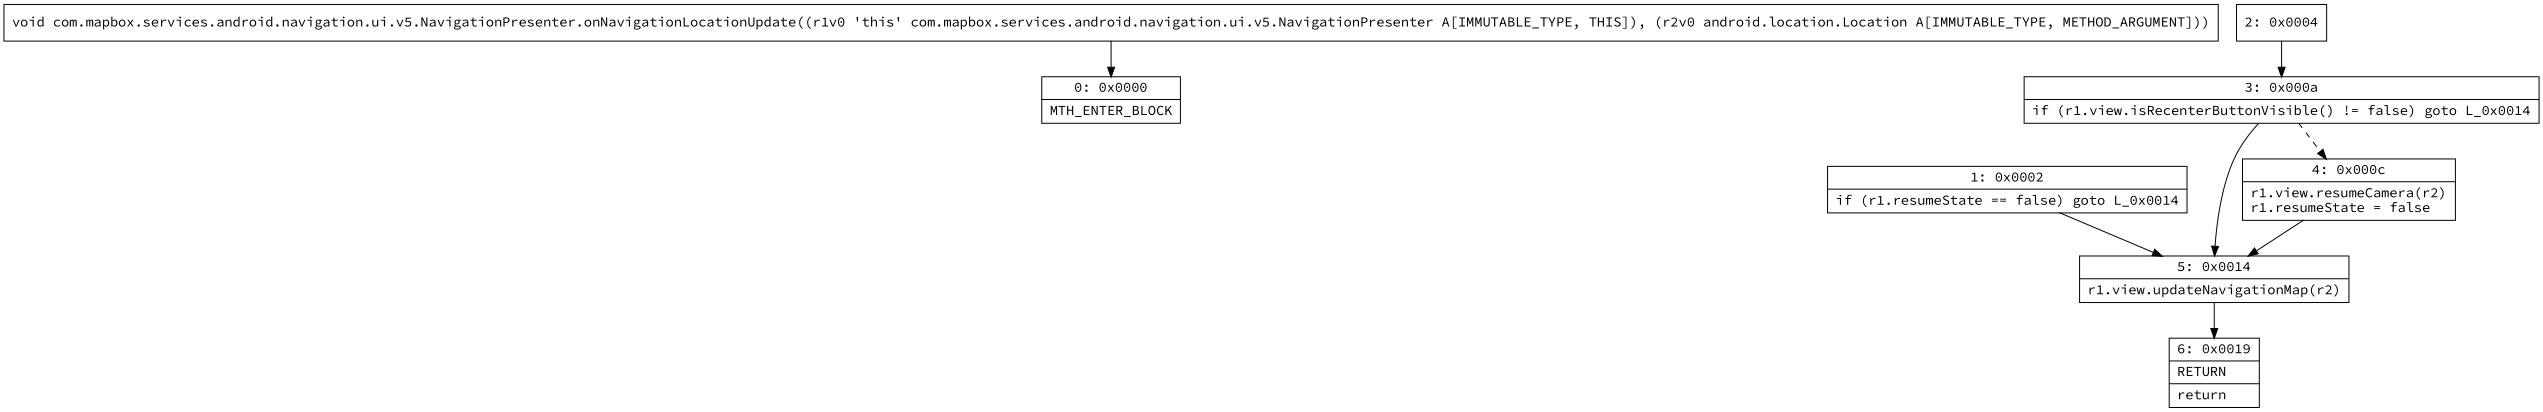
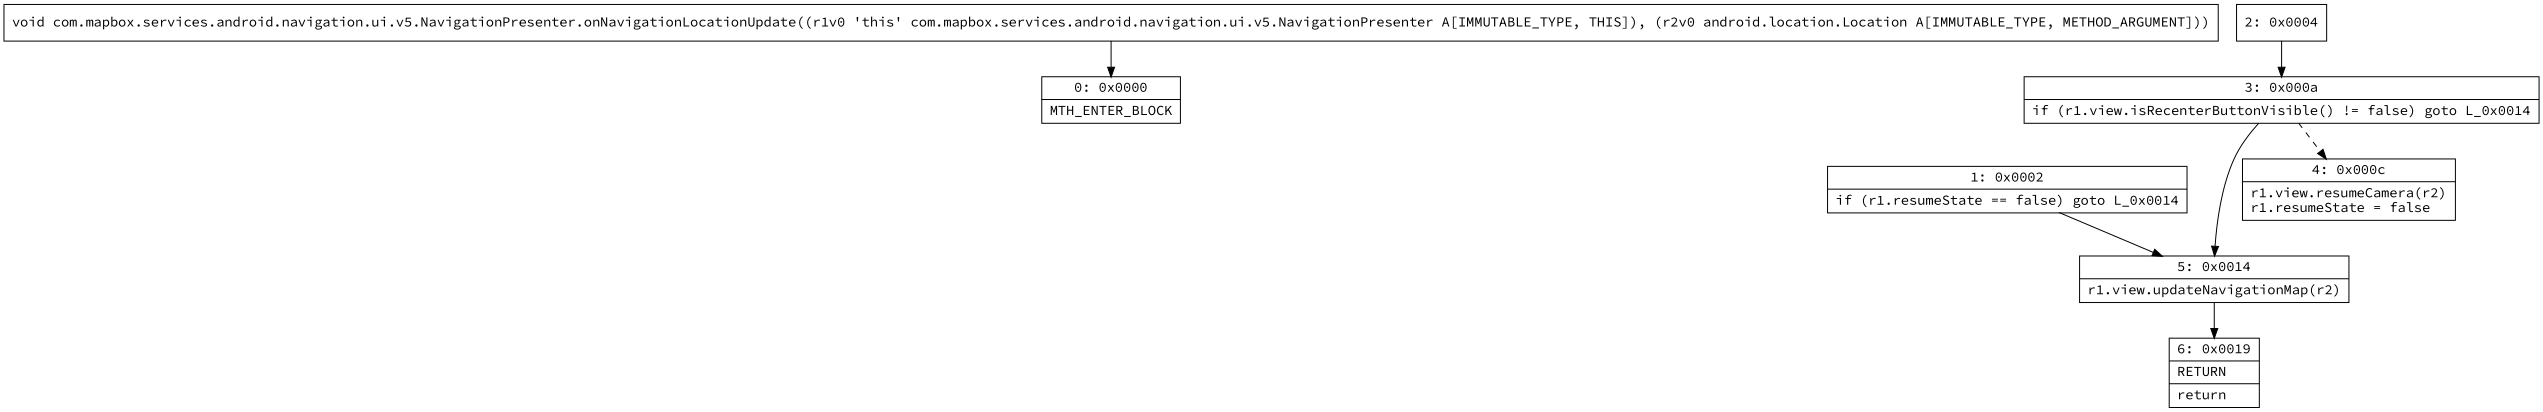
  digraph {
    fontname="Source Code Pro"
    node [fontname="Source Code Pro" shape=record]
    edge [fontname="Source Code Pro"]
    n1 [label="{0\:\ 0x0000|MTH_ENTER_BLOCK\l}"]
    n2 [label="{1\:\ 0x0002|if (r1.resumeState == false) goto L_0x0014\l}"]
    n3 [label="{5\:\ 0x0014|r1.view.updateNavigationMap(r2)\l}"]
    n4 [label="{2\:\ 0x0004}"]
    n5 [label="{3\:\ 0x000a|if (r1.view.isRecenterButtonVisible() != false) goto L_0x0014\l}"]
    n6 [label="{6\:\ 0x0019|RETURN\l|return\l}"]
    n7 [label="{4\:\ 0x000c|r1.view.resumeCamera(r2)\lr1.resumeState = false\l}"]
    n8 [label="{void com.mapbox.services.android.navigation.ui.v5.NavigationPresenter.onNavigationLocationUpdate((r1v0 'this' com.mapbox.services.android.navigation.ui.v5.NavigationPresenter A[IMMUTABLE_TYPE, THIS]), (r2v0 android.location.Location A[IMMUTABLE_TYPE, METHOD_ARGUMENT])) }"]
    n2 -> n3
    n3 -> n6
    n4 -> n5
    n5 -> n3
    n5 -> n7 [style=dashed]
-   n7 -> n3
    n8 -> n1
  }
